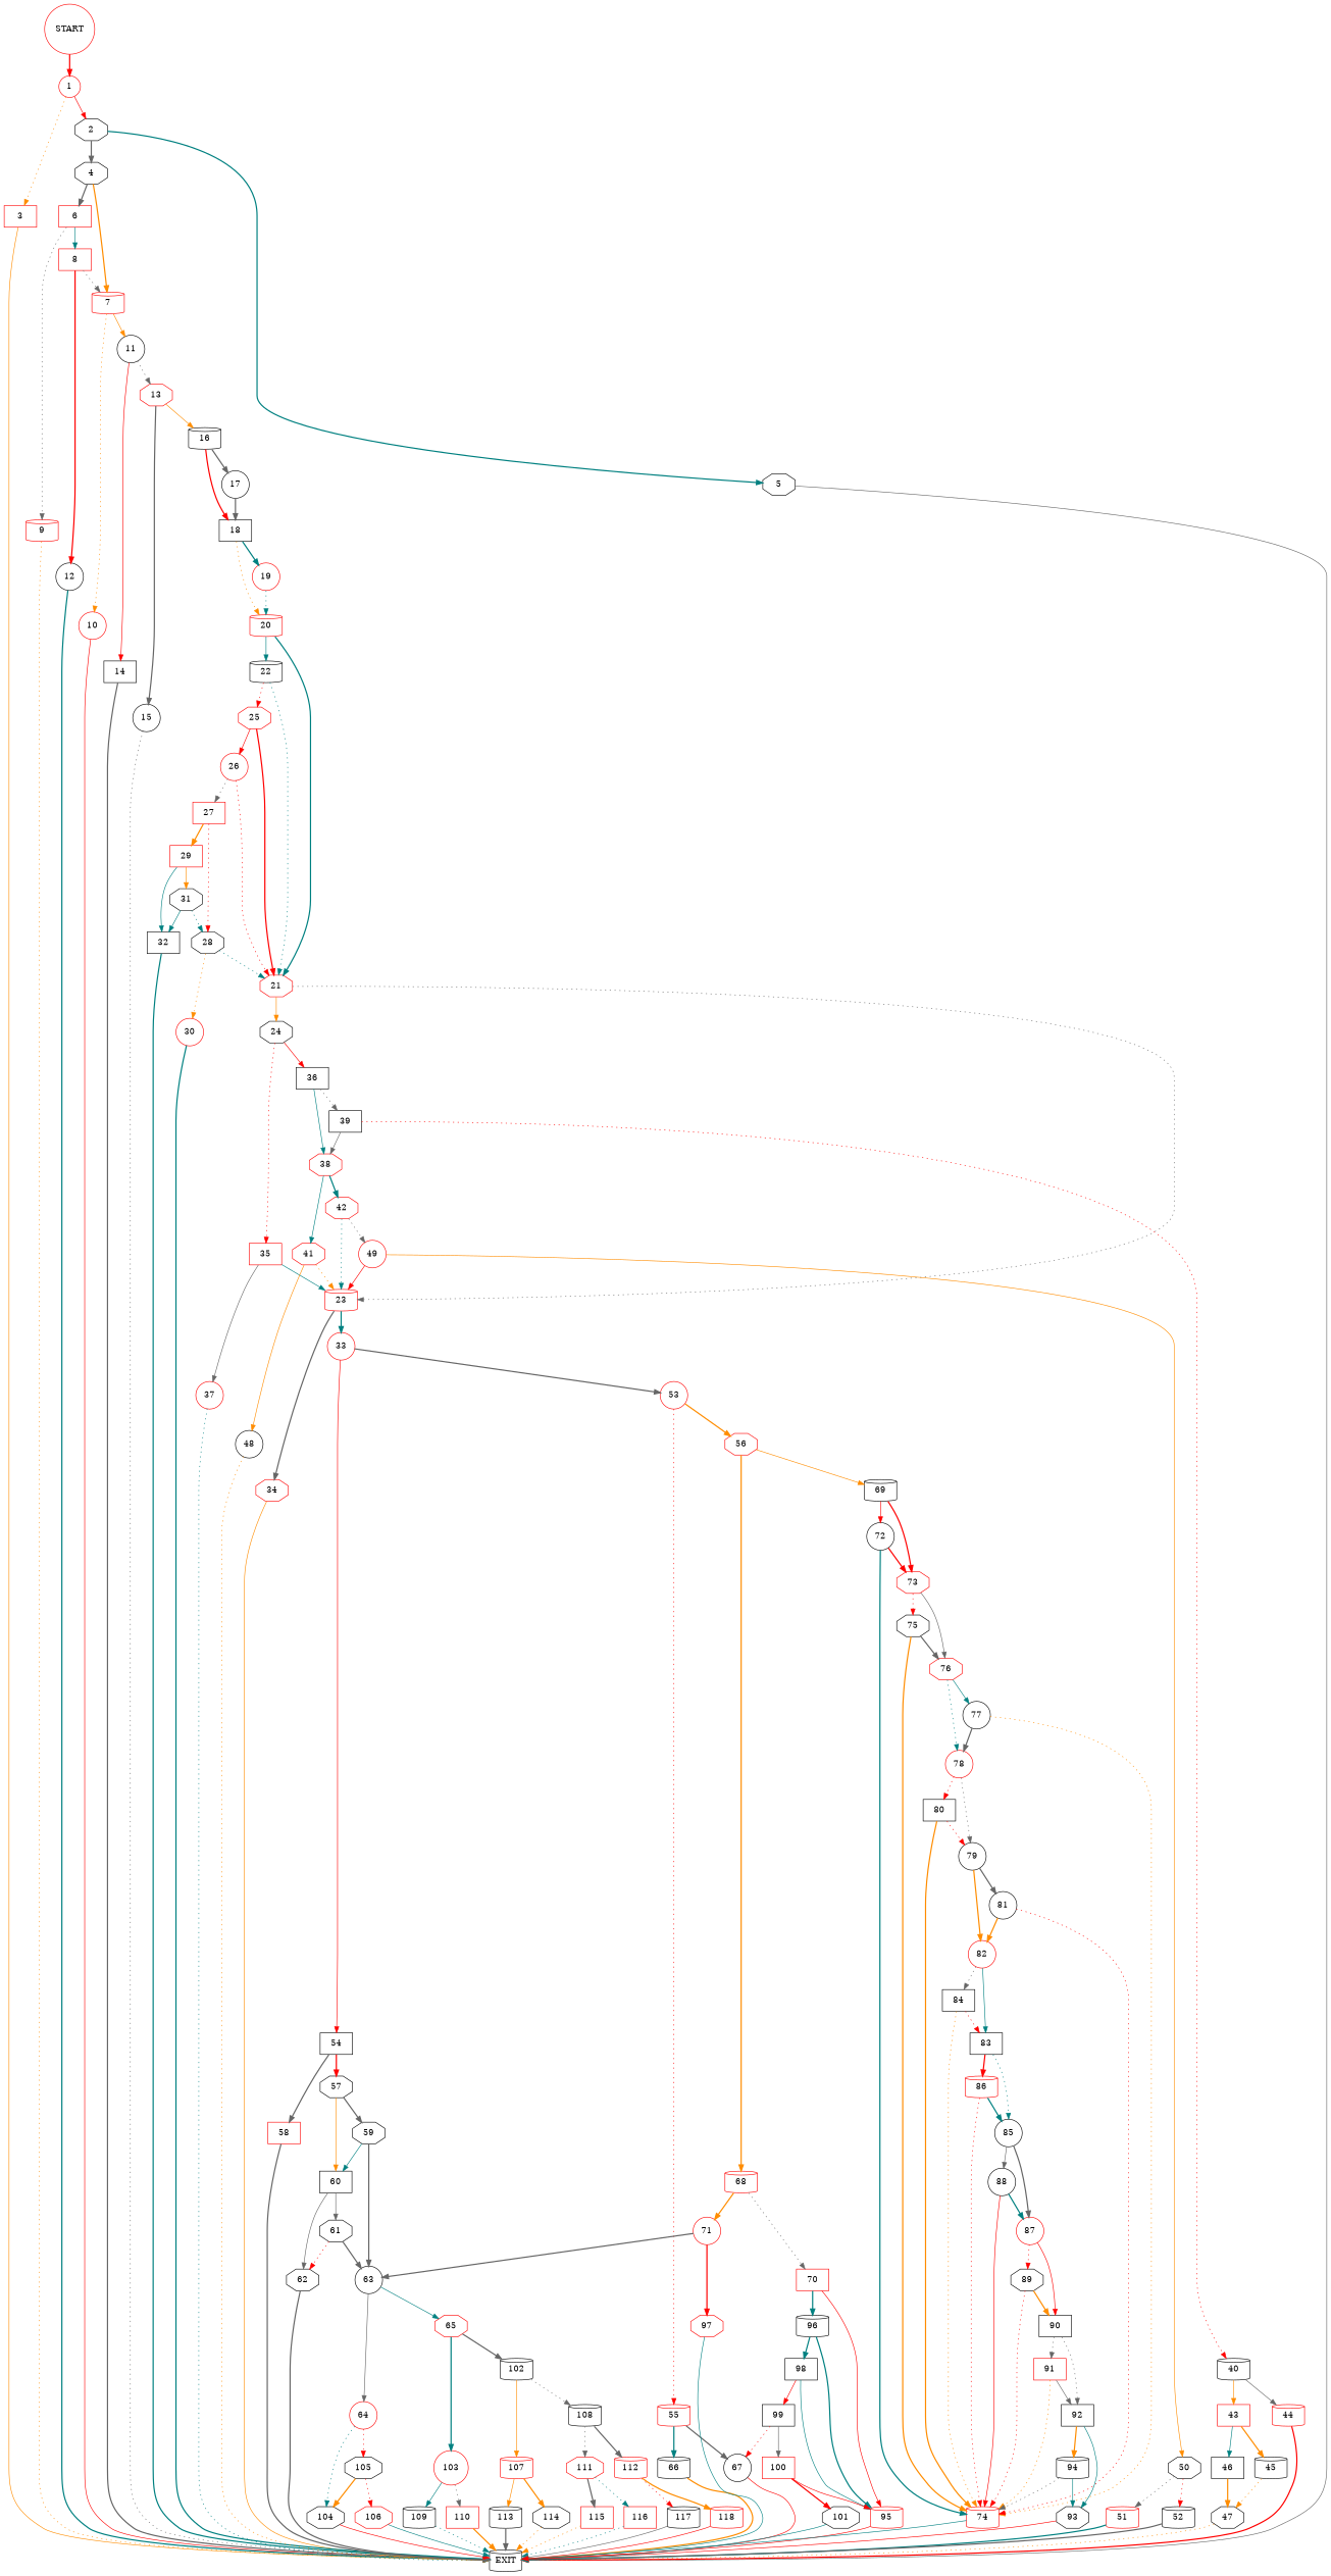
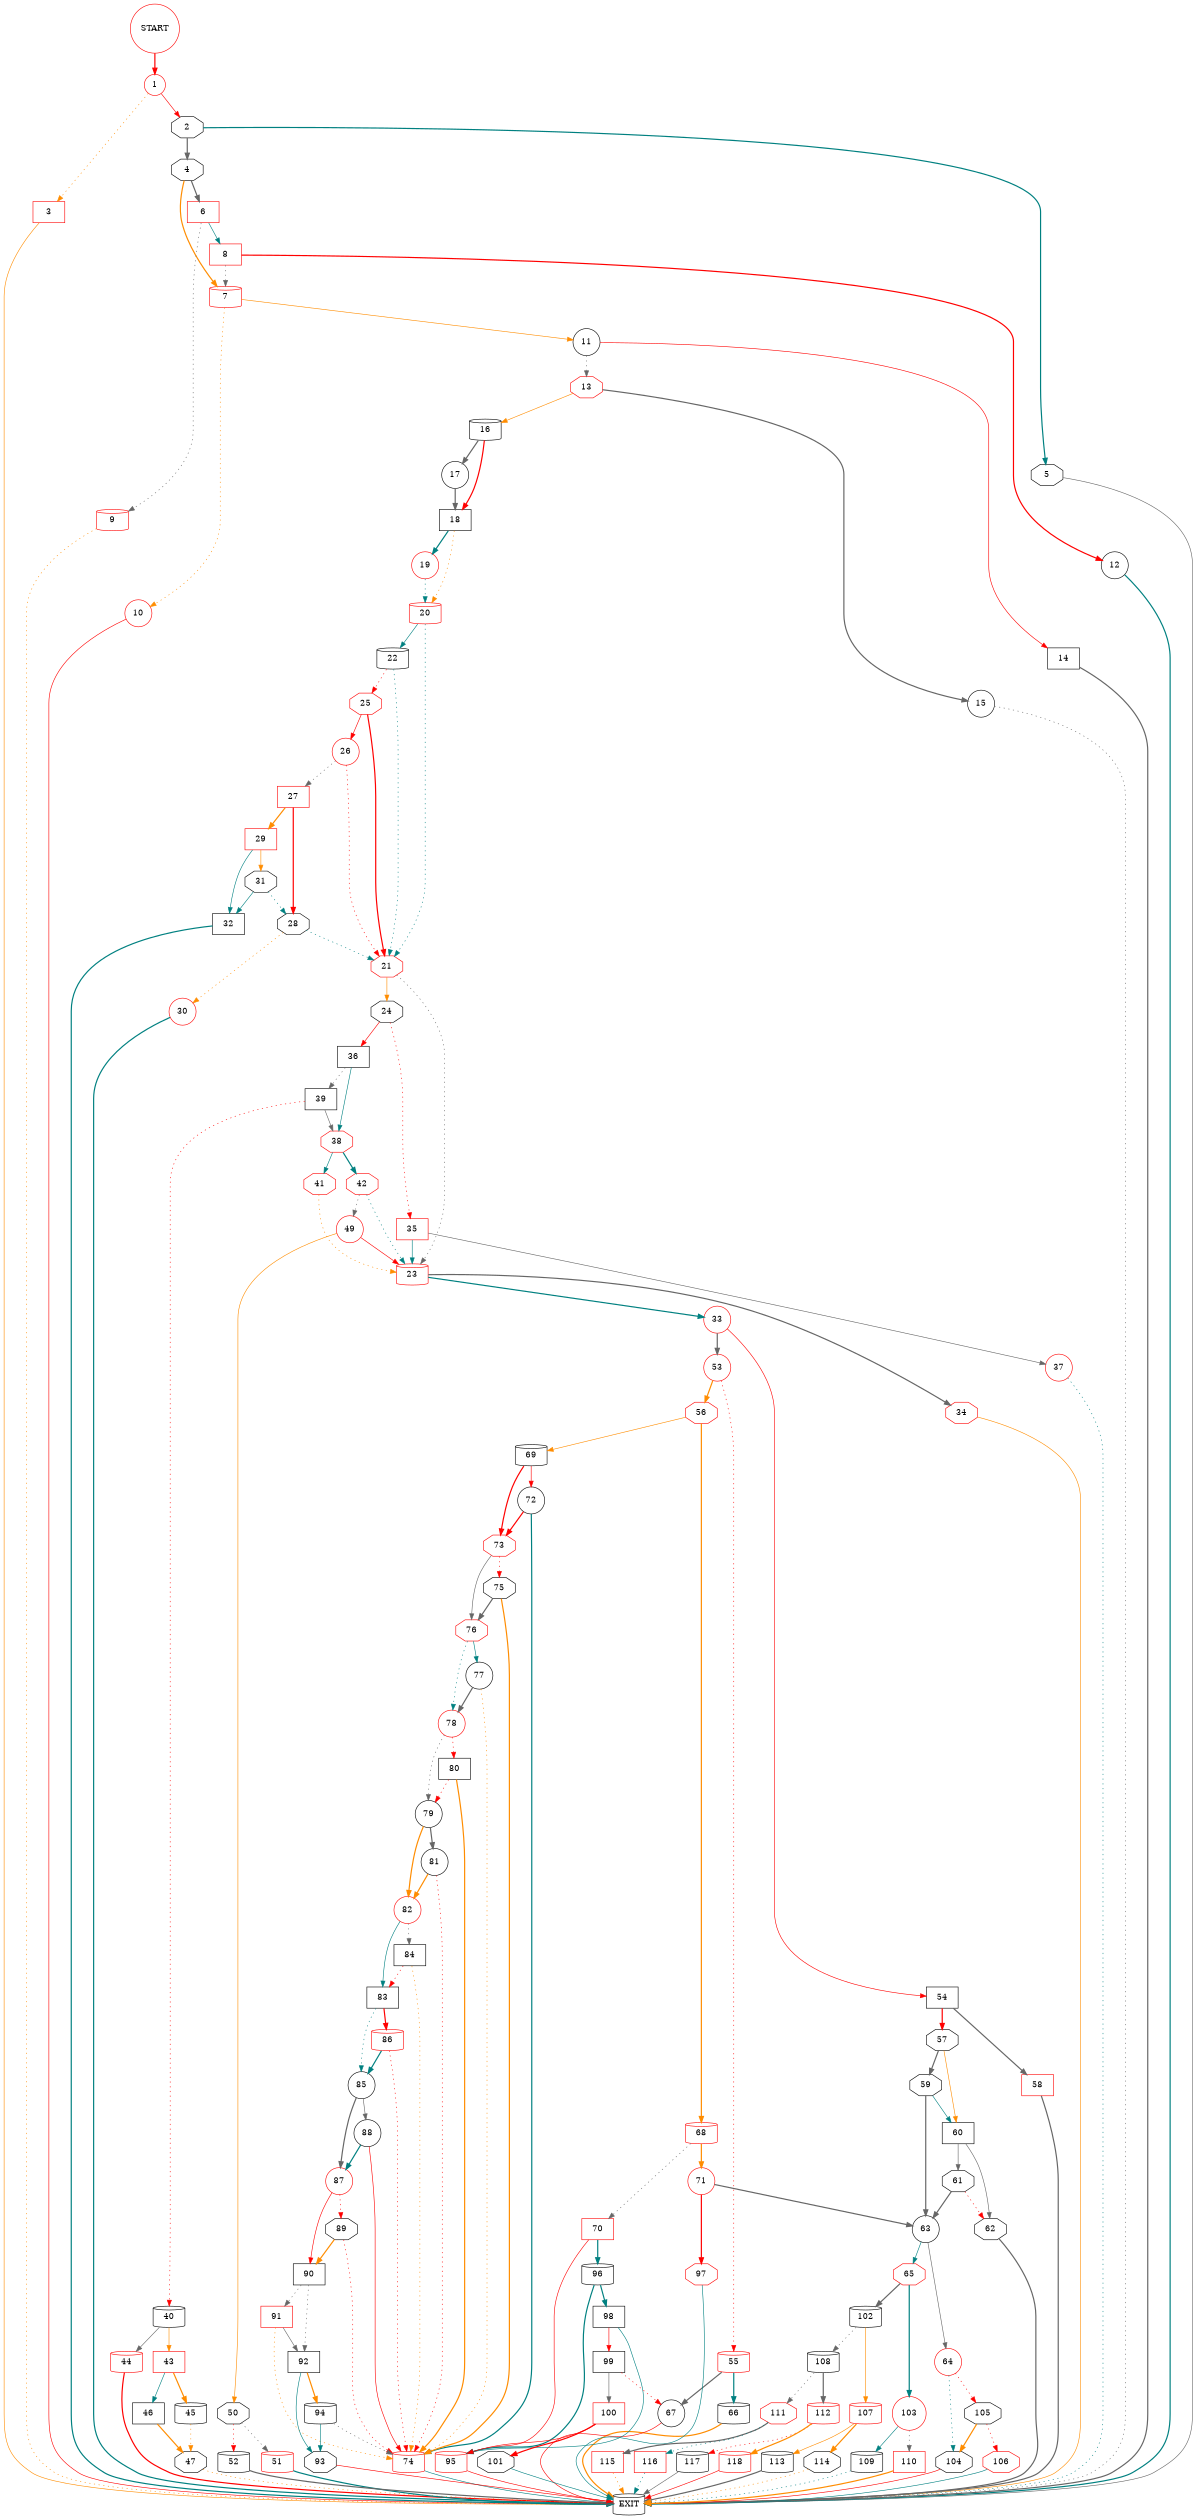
  digraph {
    node [color=black shape=octagon]
    edge [color=gray40 style=bold]
    n1 [color=red label=START shape=circle]
    1 [color=red shape=circle]
    2
    3 [color=red shape=box]
    n5 [label=EXIT shape=cylinder]
    4
    5
    6 [color=red shape=box]
    7 [color=red shape=cylinder]
    8 [color=red shape=box]
    9 [color=red shape=cylinder]
    10 [color=red shape=circle]
    11 [shape=circle]
    12 [shape=circle]
    13 [color=red]
    14 [shape=box]
    15 [shape=circle]
    16 [shape=cylinder]
    17 [shape=circle]
    18 [shape=box]
    19 [color=red shape=circle]
    20 [color=red shape=cylinder]
    21 [color=red]
    22 [shape=cylinder]
    23 [color=red shape=cylinder]
    24
    25 [color=red]
    33 [color=red shape=circle]
    34 [color=red]
    35 [color=red shape=box]
    36 [shape=box]
    26 [color=red shape=circle]
    53 [color=red shape=circle]
    54 [shape=box]
    37 [color=red shape=circle]
    38 [color=red]
    39 [shape=box]
    27 [color=red shape=box]
    28
    29 [color=red shape=box]
    30 [color=red shape=circle]
    31
    32 [shape=box]
    55 [color=red shape=cylinder]
    56 [color=red]
    57
    58 [color=red shape=box]
    41 [color=red]
    42 [color=red]
    40 [shape=cylinder]
-   48 [shape=circle]
    49 [color=red shape=circle]
    43 [color=red shape=box]
    44 [color=red shape=cylinder]
    45 [shape=cylinder]
    46 [shape=box]
    50
    47
    51 [color=red shape=cylinder]
    52 [shape=cylinder]
    66 [shape=cylinder]
    67 [shape=circle]
    68 [color=red shape=cylinder]
    69 [shape=cylinder]
    59
    60 [shape=box]
    70 [color=red shape=box]
    71 [color=red shape=circle]
    72 [shape=circle]
    73 [color=red]
    63 [shape=circle]
    61
    62
    64 [color=red shape=circle]
    65 [color=red]
    104
    105
    102 [shape=cylinder]
    103 [color=red shape=circle]
    106 [color=red]
    107 [color=red shape=cylinder]
    108 [shape=cylinder]
    109 [shape=cylinder]
    110 [color=red shape=box]
    95 [color=red shape=cylinder]
    96 [shape=cylinder]
    97 [color=red]
    74 [color=red shape=cylinder]
    75
    76 [color=red]
    98 [shape=box]
    77 [shape=circle]
    78 [color=red shape=circle]
    79 [shape=circle]
    80 [shape=box]
    81 [shape=circle]
    82 [color=red shape=circle]
    83 [shape=box]
    84 [shape=box]
    85 [shape=circle]
    86 [color=red shape=cylinder]
    87 [color=red shape=circle]
    88 [shape=circle]
    89
    90 [shape=box]
    91 [color=red shape=box]
    92 [shape=box]
    93
    94 [shape=cylinder]
    99 [shape=box]
    100 [color=red shape=box]
    101
    113 [shape=cylinder]
    114
    111 [color=red]
    112 [color=red shape=cylinder]
    115 [color=red shape=box]
    116 [color=red shape=box]
    117 [shape=cylinder]
    118 [color=red shape=cylinder]
    n1 -> 1 [color=red]
    1 -> 2 [color=red style=solid]
    1 -> 3 [color=darkorange style=dotted]
    2 -> 4
    2 -> 5 [color=teal]
    3 -> n5 [color=darkorange style=solid]
    4 -> 6
    4 -> 7 [color=darkorange]
    5 -> n5 [style=solid]
    6 -> 8 [color=teal style=solid]
    6 -> 9 [style=dotted]
    7 -> 10 [color=darkorange style=dotted]
    7 -> 11 [color=darkorange style=solid]
    8 -> 7 [style=dotted]
    8 -> 12 [color=red]
    9 -> n5 [color=darkorange style=dotted]
    10 -> n5 [color=red style=solid]
    11 -> 13 [style=dotted]
    11 -> 14 [color=red style=solid]
    12 -> n5 [color=teal]
    13 -> 15
    13 -> 16 [color=darkorange style=solid]
    14 -> n5
    15 -> n5 [style=dotted]
    16 -> 17
    16 -> 18 [color=red]
    17 -> 18
    18 -> 19 [color=teal]
    18 -> 20 [color=darkorange style=dotted]
    19 -> 20 [color=teal style=dotted]
-   20 -> 21 [color=teal]
+   20 -> 21 [color=teal style=dotted]
    20 -> 22 [color=teal style=solid]
    21 -> 23 [style=dotted]
    21 -> 24 [color=darkorange style=solid]
    22 -> 21 [color=teal style=dotted]
    22 -> 25 [color=red style=dotted]
    23 -> 33 [color=teal]
    23 -> 34
    24 -> 35 [color=red style=dotted]
    24 -> 36 [color=red style=solid]
    25 -> 21 [color=red]
    25 -> 26 [color=red style=solid]
    33 -> 53
    33 -> 54 [color=red style=solid]
    34 -> n5 [color=darkorange style=solid]
    35 -> 23 [color=teal style=solid]
    35 -> 37 [style=solid]
    36 -> 38 [color=teal style=solid]
    36 -> 39 [style=dotted]
    26 -> 21 [color=red style=dotted]
    26 -> 27 [style=dotted]
    53 -> 55 [color=red style=dotted]
    53 -> 56 [color=darkorange]
    54 -> 57 [color=red]
    54 -> 58
    37 -> n5 [color=teal style=dotted]
    38 -> 41 [color=teal style=solid]
    38 -> 42 [color=teal]
    39 -> 38 [style=solid]
    39 -> 40 [color=red style=dotted]
-   27 -> 28 [color=red style=dotted]
+   27 -> 28 [color=red]
    27 -> 29 [color=darkorange]
    28 -> 21 [color=teal style=dotted]
    28 -> 30 [color=darkorange style=dotted]
    29 -> 31 [color=darkorange style=solid]
    29 -> 32 [color=teal style=solid]
    30 -> n5 [color=teal]
    31 -> 28 [color=teal style=dotted]
    31 -> 32 [color=teal style=solid]
    32 -> n5 [color=teal]
    55 -> 66 [color=teal]
    55 -> 67
    56 -> 68 [color=darkorange]
    56 -> 69 [color=darkorange style=solid]
    57 -> 59
    57 -> 60 [color=darkorange style=solid]
    58 -> n5
    41 -> 23 [color=darkorange style=dotted]
-   41 -> 48 [color=darkorange style=solid]
    42 -> 23 [color=teal style=dotted]
    42 -> 49 [style=dotted]
    40 -> 43 [color=darkorange style=solid]
    40 -> 44 [style=solid]
-   48 -> n5 [color=darkorange style=dotted]
    49 -> 23 [color=red style=solid]
    49 -> 50 [color=darkorange style=solid]
    43 -> 45 [color=darkorange]
    43 -> 46 [color=teal style=solid]
    44 -> n5 [color=red]
    45 -> 47 [color=darkorange style=dotted]
    46 -> 47 [color=darkorange]
    50 -> 51 [style=dotted]
    50 -> 52 [color=red style=dotted]
    47 -> n5 [color=darkorange style=dotted]
    51 -> n5 [color=teal]
    52 -> n5
    66 -> n5 [color=darkorange]
    67 -> n5 [color=red style=solid]
    68 -> 70 [style=dotted]
    68 -> 71 [color=darkorange]
    69 -> 72 [color=red style=solid]
    69 -> 73 [color=red]
    59 -> 60 [color=teal style=solid]
    59 -> 63
    60 -> 61 [style=solid]
    60 -> 62 [style=solid]
    70 -> 95 [color=red style=solid]
    70 -> 96 [color=teal]
    71 -> 63
    71 -> 97 [color=red]
    72 -> 73 [color=red]
    72 -> 74 [color=teal]
    73 -> 75 [color=red style=dotted]
    73 -> 76 [style=solid]
    63 -> 64 [style=solid]
    63 -> 65 [color=teal style=solid]
    61 -> 63
    61 -> 62 [color=red style=dotted]
    62 -> n5
    64 -> 104 [color=teal style=dotted]
    64 -> 105 [color=red style=dotted]
    65 -> 102
    65 -> 103 [color=teal]
    104 -> n5 [color=red style=solid]
    105 -> 104 [color=darkorange]
    105 -> 106 [color=red style=dotted]
    102 -> 107 [color=darkorange style=solid]
    102 -> 108 [style=dotted]
    103 -> 109 [color=teal style=solid]
    103 -> 110 [style=dotted]
    106 -> n5 [color=teal style=solid]
    107 -> 113 [color=darkorange style=solid]
    107 -> 114 [color=darkorange]
    108 -> 111 [style=dotted]
    108 -> 112
    109 -> n5 [color=teal style=dotted]
    110 -> n5 [color=darkorange]
    95 -> n5 [color=red style=solid]
    96 -> 95 [color=teal]
    96 -> 98 [color=teal]
    97 -> n5 [color=teal style=solid]
    74 -> n5 [color=teal style=solid]
    75 -> 74 [color=darkorange]
    75 -> 76
    76 -> 77 [color=teal style=solid]
    76 -> 78 [color=teal style=dotted]
    98 -> 95 [color=teal style=solid]
    98 -> 99 [color=red style=solid]
    77 -> 74 [color=darkorange style=dotted]
    77 -> 78
    78 -> 79 [style=dotted]
    78 -> 80 [color=red style=dotted]
    79 -> 81
    79 -> 82 [color=darkorange]
    80 -> 74 [color=darkorange]
    80 -> 79 [color=red style=dotted]
    81 -> 74 [color=red style=dotted]
    81 -> 82 [color=darkorange]
    82 -> 83 [color=teal style=solid]
    82 -> 84 [style=dotted]
    83 -> 85 [color=teal style=dotted]
    83 -> 86 [color=red]
    84 -> 74 [color=darkorange style=dotted]
    84 -> 83 [color=red style=dotted]
    85 -> 87
    85 -> 88 [style=solid]
    86 -> 74 [color=red style=dotted]
    86 -> 85 [color=teal]
    87 -> 89 [color=red style=dotted]
    87 -> 90 [color=red style=solid]
    88 -> 74 [color=red style=solid]
    88 -> 87 [color=teal]
    89 -> 74 [color=red style=dotted]
    89 -> 90 [color=darkorange]
    90 -> 91 [style=dotted]
    90 -> 92 [style=dotted]
    91 -> 74 [color=darkorange style=dotted]
    91 -> 92 [style=solid]
    92 -> 93 [color=teal style=solid]
    92 -> 94 [color=darkorange]
    93 -> n5 [color=red style=solid]
    94 -> 74 [style=dotted]
    94 -> 93 [color=teal style=solid]
    99 -> 67 [color=red style=dotted]
    99 -> 100 [style=solid]
    100 -> 95 [color=red style=solid]
    100 -> 101 [color=red]
    101 -> n5 [color=teal style=solid]
    113 -> n5
    114 -> n5 [color=darkorange style=dotted]
    111 -> 115
    111 -> 116 [color=teal style=dotted]
    112 -> 117 [color=red style=dotted]
    112 -> 118 [color=darkorange]
    115 -> n5 [color=darkorange style=dotted]
    116 -> n5 [color=teal style=dotted]
    117 -> n5 [style=solid]
    118 -> n5 [color=red style=solid]
  }
